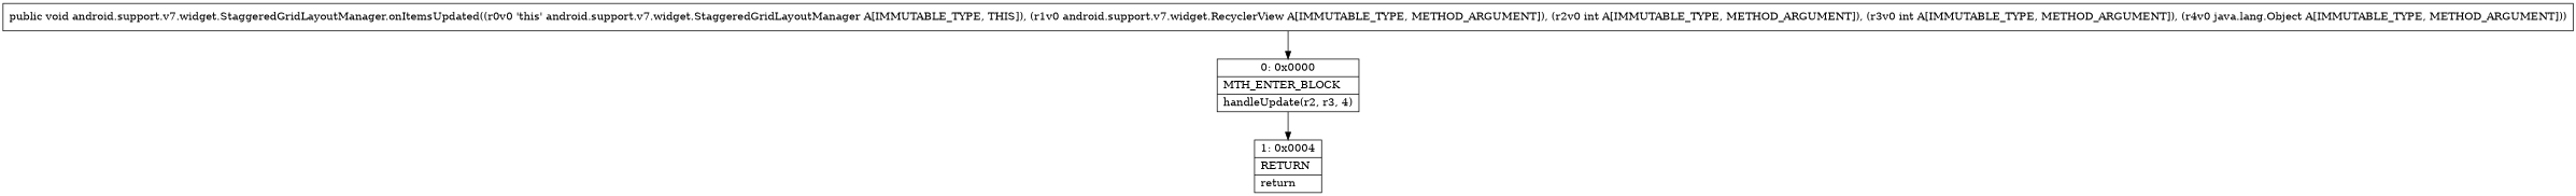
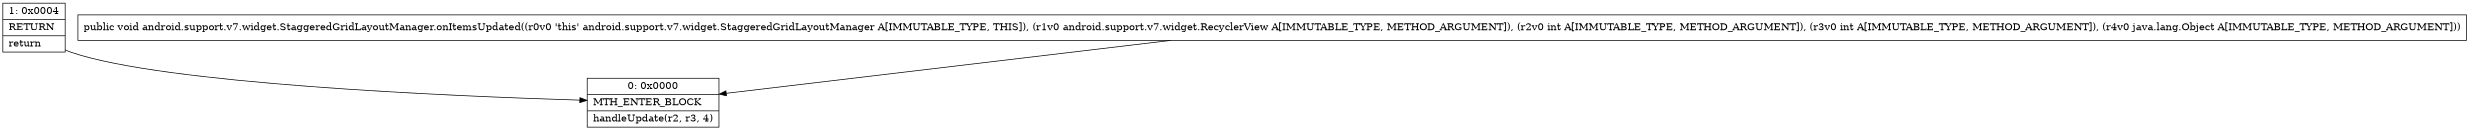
  digraph {
    node [shape=record]
    n1 [label="{0\:\ 0x0000|MTH_ENTER_BLOCK\l|handleUpdate(r2, r3, 4)\l}"]
    n2 [label="{1\:\ 0x0004|RETURN\l|return\l}"]
    n3 [label="{public void android.support.v7.widget.StaggeredGridLayoutManager.onItemsUpdated((r0v0 'this' android.support.v7.widget.StaggeredGridLayoutManager A[IMMUTABLE_TYPE, THIS]), (r1v0 android.support.v7.widget.RecyclerView A[IMMUTABLE_TYPE, METHOD_ARGUMENT]), (r2v0 int A[IMMUTABLE_TYPE, METHOD_ARGUMENT]), (r3v0 int A[IMMUTABLE_TYPE, METHOD_ARGUMENT]), (r4v0 java.lang.Object A[IMMUTABLE_TYPE, METHOD_ARGUMENT])) }"]
-   n1 -> n2
+   n2 -> n1
    n3 -> n1
  }
